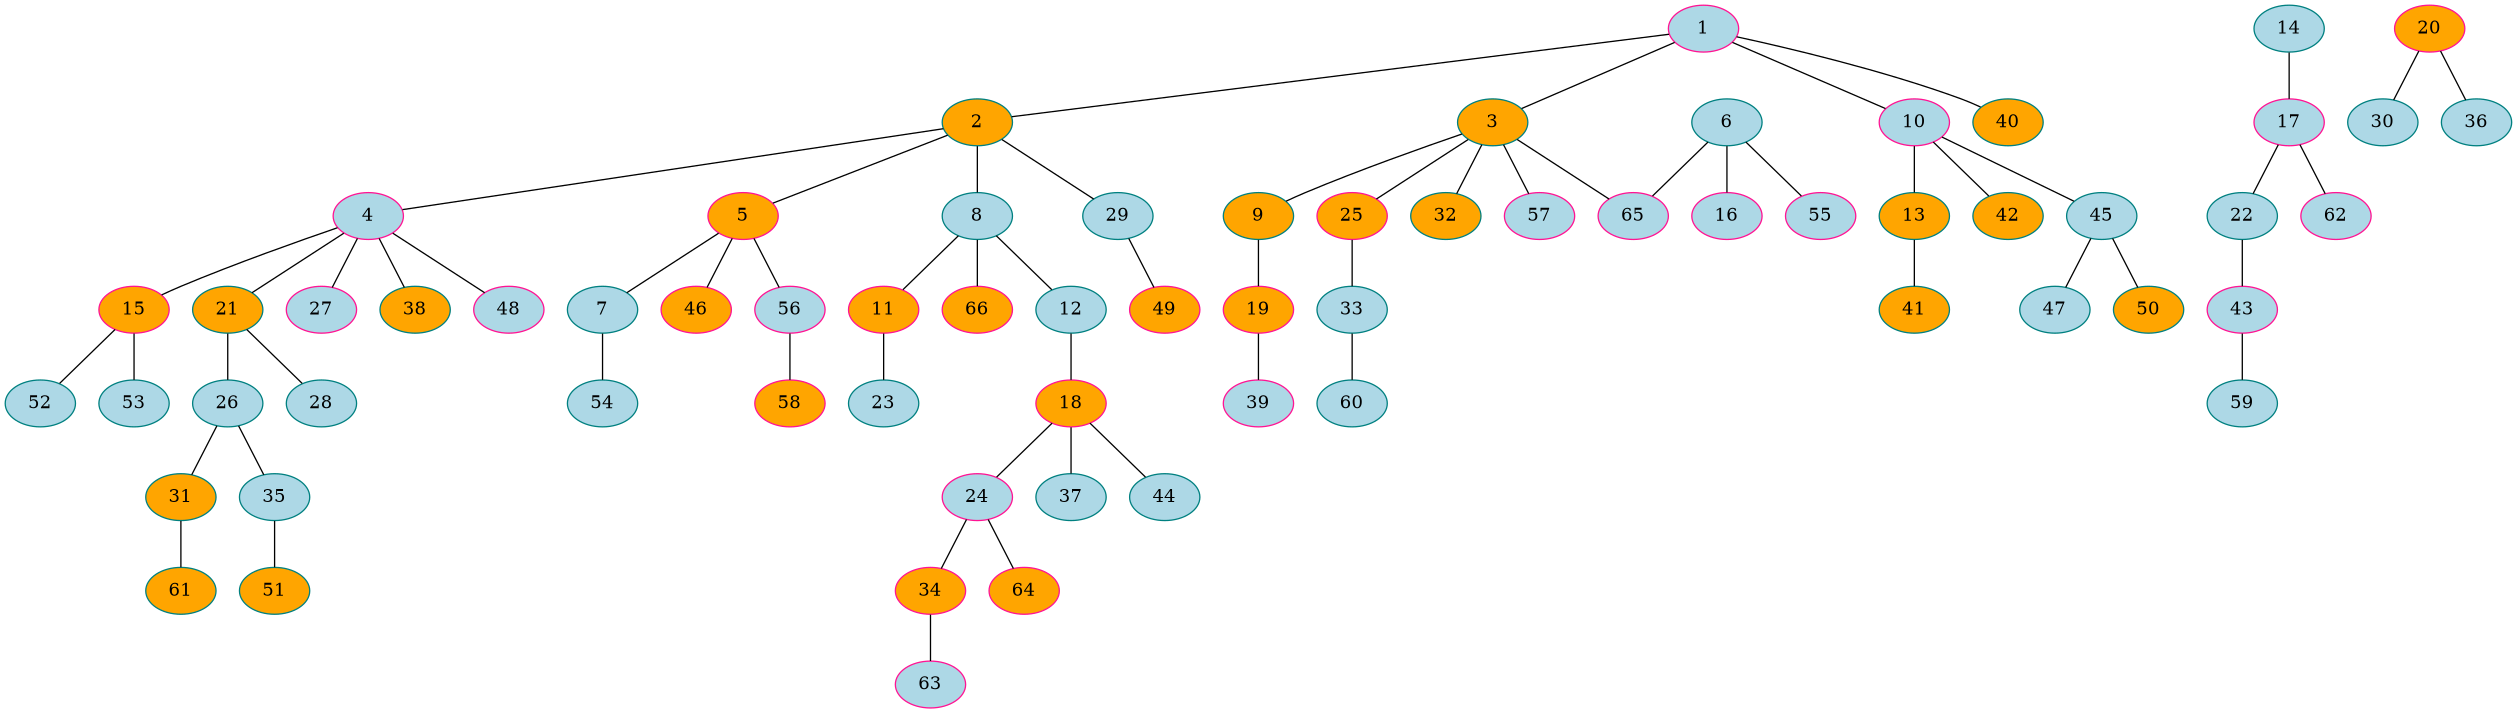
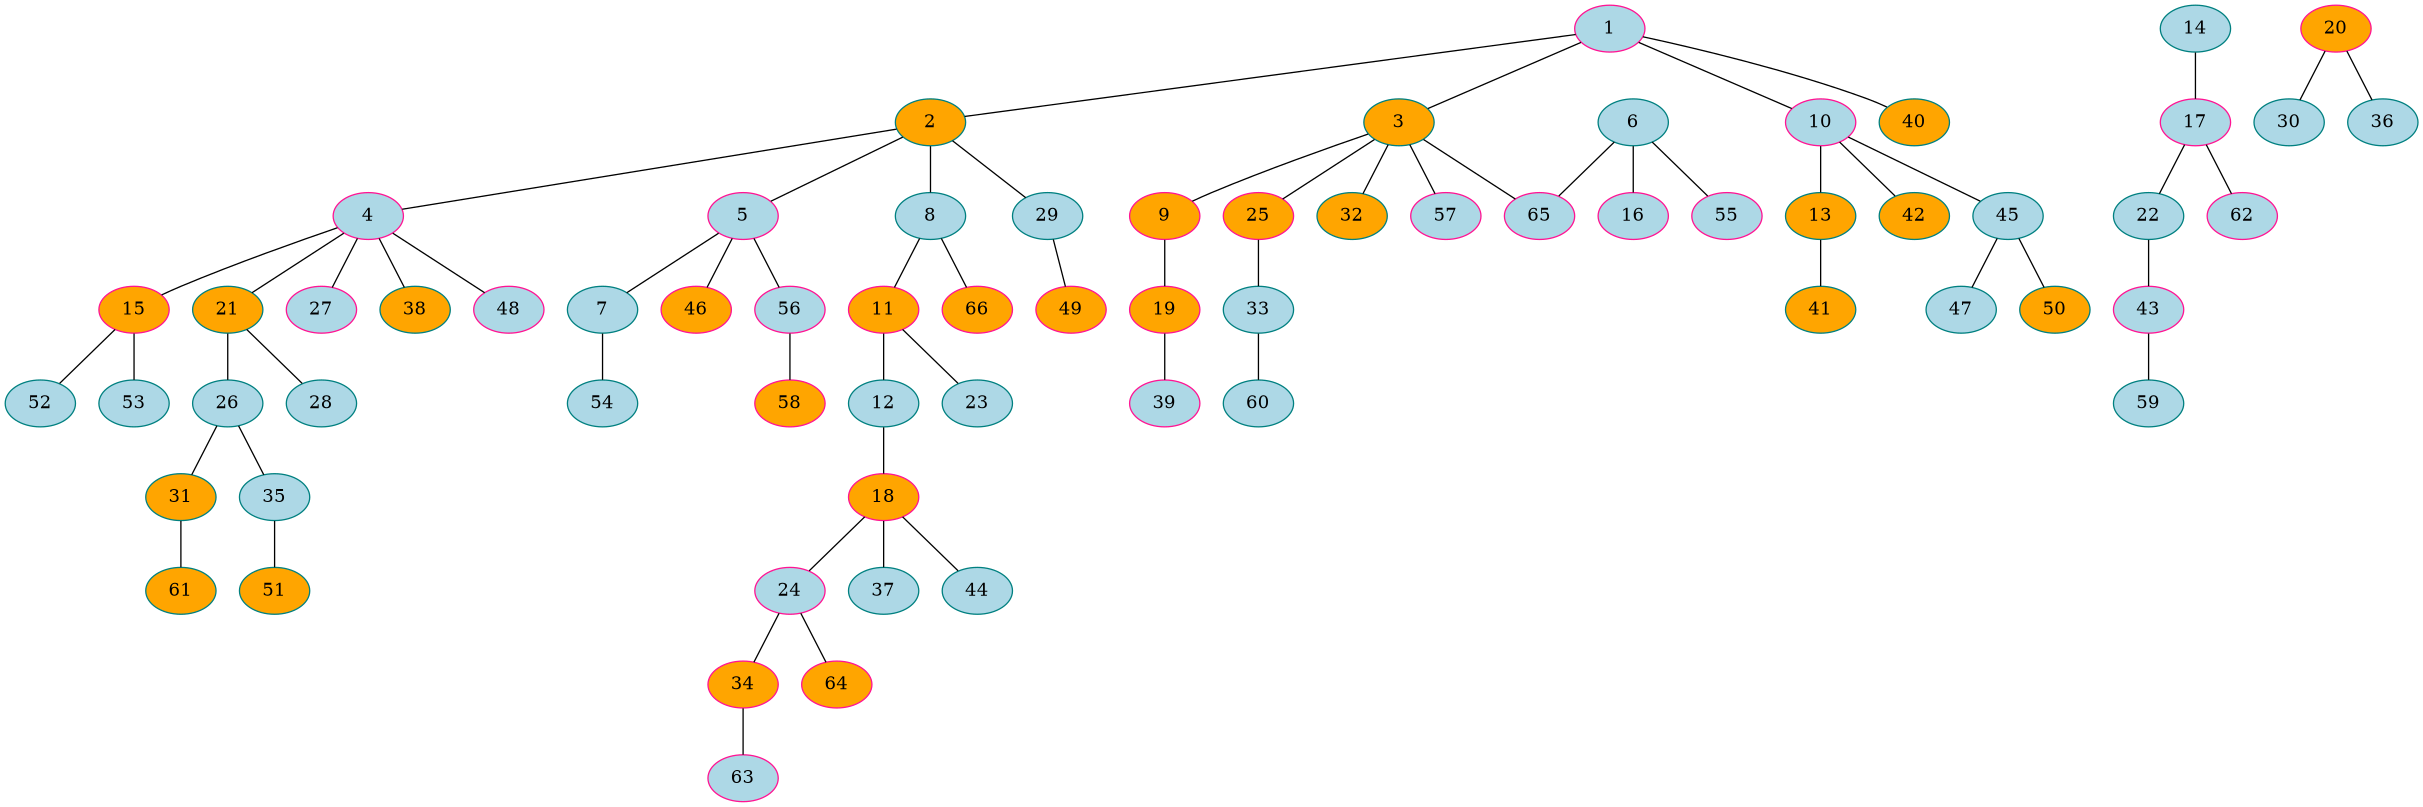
  graph {
    node [color=teal fillcolor=lightblue style=filled]
    1 [color=deeppink]
    2 [fillcolor=orange]
    3 [fillcolor=orange]
    10 [color=deeppink]
    40 [fillcolor=orange]
    4 [color=deeppink]
-   5 [color=deeppink fillcolor=orange]
+   5 [color=deeppink]
    8
    29
-   9 [fillcolor=orange]
+   9 [color=deeppink fillcolor=orange]
    25 [color=deeppink fillcolor=orange]
    32 [fillcolor=orange]
    57 [color=deeppink]
    65 [color=deeppink]
    13 [fillcolor=orange]
    42 [fillcolor=orange]
    45
    15 [color=deeppink fillcolor=orange]
    21 [fillcolor=orange]
    27 [color=deeppink]
    38 [fillcolor=orange]
    48 [color=deeppink]
    7
    46 [color=deeppink fillcolor=orange]
    56 [color=deeppink]
    11 [color=deeppink fillcolor=orange]
    66 [color=deeppink fillcolor=orange]
    49 [color=deeppink fillcolor=orange]
    16 [color=deeppink]
    6
    55 [color=deeppink]
    19 [color=deeppink fillcolor=orange]
    33
    52
    53
    26
    28
    54
    58 [color=deeppink fillcolor=orange]
    17 [color=deeppink]
    14
    20 [color=deeppink fillcolor=orange]
    30
    36
    12
    23
    39 [color=deeppink]
    41 [fillcolor=orange]
    47
    50 [fillcolor=orange]
    18 [color=deeppink fillcolor=orange]
    24 [color=deeppink]
    37
    44
    22
    62 [color=deeppink]
    43 [color=deeppink]
    34 [color=deeppink fillcolor=orange]
    64 [color=deeppink fillcolor=orange]
    31 [fillcolor=orange]
    35
    59
    63 [color=deeppink]
    60
    61 [fillcolor=orange]
    51 [fillcolor=orange]
    1 -- 2
    1 -- 3
    1 -- 10
    1 -- 40
    2 -- 4
    2 -- 5
    2 -- 8
    2 -- 29
    3 -- 9
    3 -- 25
    3 -- 32
    3 -- 57
    3 -- 65
    10 -- 13
    10 -- 42
    10 -- 45
    4 -- 15
    4 -- 21
    4 -- 27
    4 -- 38
    4 -- 48
    5 -- 7
    5 -- 46
    5 -- 56
    8 -- 11
    8 -- 66
    29 -- 49
    9 -- 19
    25 -- 33
    13 -- 41
    45 -- 47
    45 -- 50
    15 -- 52
    15 -- 53
    21 -- 26
    21 -- 28
    7 -- 54
    56 -- 58
-   8 -- 12
+   11 -- 12
    11 -- 23
    6 -- 65
    6 -- 16
    6 -- 55
    19 -- 39
    33 -- 60
    26 -- 31
    26 -- 35
    17 -- 22
    17 -- 62
    14 -- 17
    20 -- 30
    20 -- 36
    12 -- 18
    18 -- 24
    18 -- 37
    18 -- 44
    24 -- 34
    24 -- 64
    22 -- 43
    43 -- 59
    34 -- 63
    31 -- 61
    35 -- 51
  }
